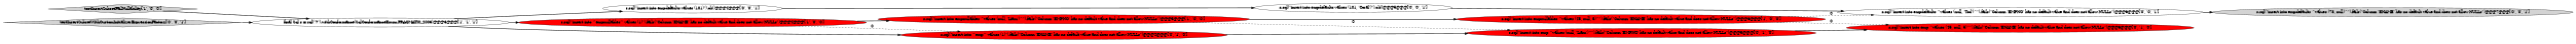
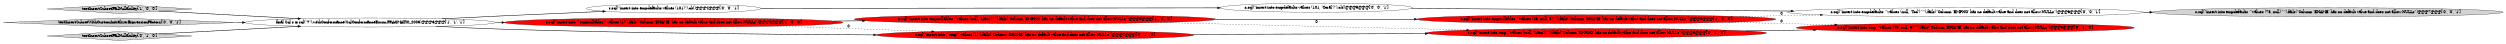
  digraph {
    rankdir=LR
    node [fillcolor=red shape=ellipse style=filled]
    edge [style=bold]
    n1 [fillcolor=white label="s.sql(\"insert into empdefaults values (101)\").ok()@@@4@@@['0', '0', '1']"]
    n2 [fillcolor=white label="s.sql(\"insert into empdefaults values (101, 'Coral')\").ok()@@@5@@@['0', '0', '1']"]
    n3 [fillcolor=white label="s.sql(\"insert into empdefaults ^values (null, 'Tod')^\").fails(\"Column 'EMPNO' has no default value and does not allow NULLs\")@@@6@@@['0', '0', '1']"]
    n4 [fillcolor=lightgray label="s.sql(\"insert into empdefaults ^values (78, null)^\").fails(\"Column 'ENAME' has no default value and does not allow NULLs\")@@@7@@@['0', '0', '1']"]
    n5 [fillcolor=white label="final Sql s = sql(\"?\").withConformance(SqlConformanceEnum.PRAGMATIC_2003)@@@3@@@['1', '1', '1']"]
    n6 [label="s.sql(\"insert into ^empnullables^ values (1)\").fails(\"Column 'ENAME' has no default value and does not allow NULLs\")@@@4@@@['1', '0', '0']"]
    n7 [label="s.sql(\"insert into ^emp^ values (1)\").fails(\"Column 'ENAME' has no default value and does not allow NULLs\")@@@4@@@['0', '1', '0']"]
    n8 [label="s.sql(\"insert into empnullables ^values (null, 'Liam')^\").fails(\"Column 'EMPNO' has no default value and does not allow NULLs\")@@@5@@@['1', '0', '0']"]
    n9 [label="s.sql(\"insert into emp ^values (null, 'Liam')^\").fails(\"Column 'EMPNO' has no default value and does not allow NULLs\")@@@5@@@['0', '1', '0']"]
    n10 [label="s.sql(\"insert into empnullables ^values (45, null, 5)^\").fails(\"Column 'ENAME' has no default value and does not allow NULLs\")@@@6@@@['1', '0', '0']"]
    n11 [fillcolor=lightgray label="testInsertSubsetFailNullability['1', '0', '0']" shape=diamond]
    n12 [label="s.sql(\"insert into emp ^values (45, null, 5)^\").fails(\"Column 'ENAME' has no default value and does not allow NULLs\")@@@6@@@['0', '1', '0']"]
    n13 [fillcolor=lightgray label="testInsertSubsetWithCustomInitializerExpressionFactory['0', '0', '1']" shape=diamond]
+   n14 [fillcolor=lightgray label="testInsertSubsetFailNullability['0', '1', '0']" shape=diamond]
    n1 -> n2
    n2 -> n3
    n3 -> n4
    n5 -> n1
    n5 -> n6
    n5 -> n7
    n6 -> n7 [label=0 style=dashed]
    n6 -> n8
    n7 -> n9
    n8 -> n9 [label=0 style=dashed]
    n8 -> n10
    n9 -> n12
    n10 -> n3 [label=0 style=dashed]
    n10 -> n12 [label=0 style=dashed]
    n11 -> n5
    n13 -> n5
+   n14 -> n5
  }
